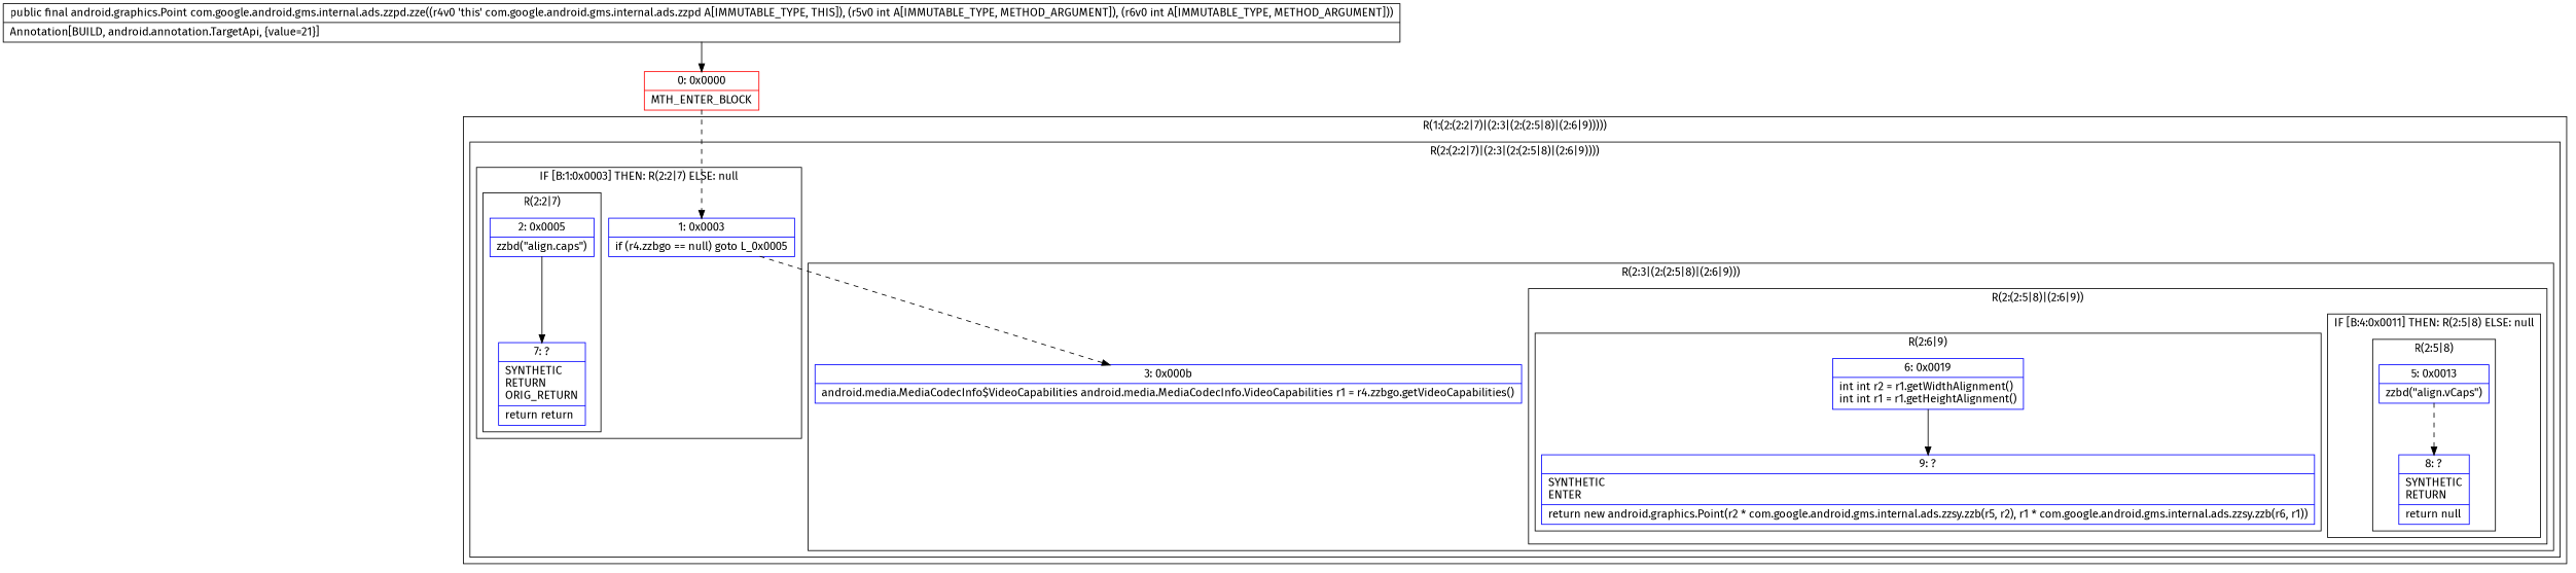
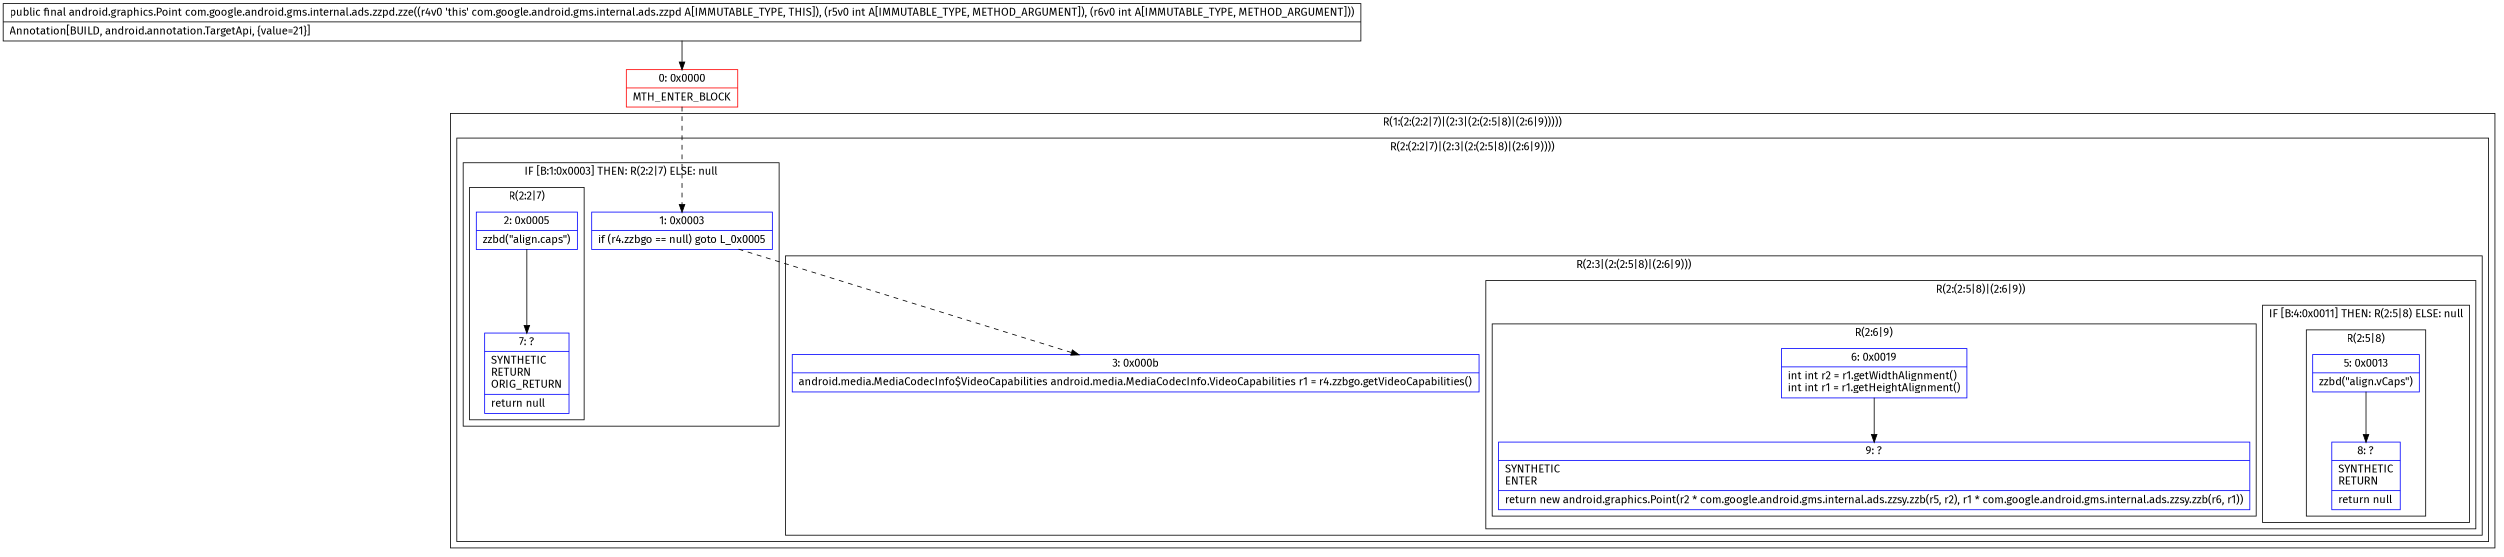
  digraph {
    fontname="Fira Sans"
    node [color=blue fontname="Fira Sans" shape=record]
    edge [fontname="Fira Sans"]
    n1 [label="{2\:\ 0x0005|zzbd(\"align.caps\")\l}"]
-   n2 [label="{7\:\ ?|SYNTHETIC\lRETURN\lORIG_RETURN\l|return return\l}"]
+   n2 [label="{7\:\ ?|SYNTHETIC\lRETURN\lORIG_RETURN\l|return null\l}"]
    n3 [label="{1\:\ 0x0003|if (r4.zzbgo == null) goto L_0x0005\l}"]
    n4 [label="{5\:\ 0x0013|zzbd(\"align.vCaps\")\l}"]
    n5 [label="{8\:\ ?|SYNTHETIC\lRETURN\l|return null\l}"]
    n6 [label="{6\:\ 0x0019|int int r2 = r1.getWidthAlignment()\lint int r1 = r1.getHeightAlignment()\l}"]
    n7 [label="{9\:\ ?|SYNTHETIC\lENTER\l|return new android.graphics.Point(r2 * com.google.android.gms.internal.ads.zzsy.zzb(r5, r2), r1 * com.google.android.gms.internal.ads.zzsy.zzb(r6, r1))\l}"]
    n8 [label="{3\:\ 0x000b|android.media.MediaCodecInfo$VideoCapabilities android.media.MediaCodecInfo.VideoCapabilities r1 = r4.zzbgo.getVideoCapabilities()\l}"]
    n9 [color=red label="{0\:\ 0x0000|MTH_ENTER_BLOCK\l}"]
    n10 [label="{public final android.graphics.Point com.google.android.gms.internal.ads.zzpd.zze((r4v0 'this' com.google.android.gms.internal.ads.zzpd A[IMMUTABLE_TYPE, THIS]), (r5v0 int A[IMMUTABLE_TYPE, METHOD_ARGUMENT]), (r6v0 int A[IMMUTABLE_TYPE, METHOD_ARGUMENT]))  | Annotation[BUILD, android.annotation.TargetApi, \{value=21\}]\l}" color=""]
    subgraph cluster_1 {
      label="R(1:(2:(2:2|7)|(2:3|(2:(2:5|8)|(2:6|9)))))"
      subgraph cluster_2 {
        label="R(2:(2:2|7)|(2:3|(2:(2:5|8)|(2:6|9))))"
        subgraph cluster_3 {
          label="IF [B:1:0x0003] THEN: R(2:2|7) ELSE: null"
          n3
          subgraph cluster_4 {
            label="R(2:2|7)"
            n1
            n2
          }
        }
        subgraph cluster_5 {
          label="R(2:3|(2:(2:5|8)|(2:6|9)))"
          n8
          subgraph cluster_6 {
            label="R(2:(2:5|8)|(2:6|9))"
            subgraph cluster_7 {
              label="IF [B:4:0x0011] THEN: R(2:5|8) ELSE: null"
              subgraph cluster_8 {
                label="R(2:5|8)"
                n4
                n5
              }
            }
            subgraph cluster_9 {
              label="R(2:6|9)"
              n6
              n7
            }
          }
        }
      }
    }
    n1 -> n2
    n3 -> n8 [style=dashed]
-   n4 -> n5 [style=dashed]
+   n4 -> n5
    n6 -> n7
    n9 -> n3 [style=dashed]
    n10 -> n9
  }
